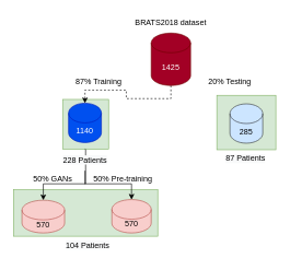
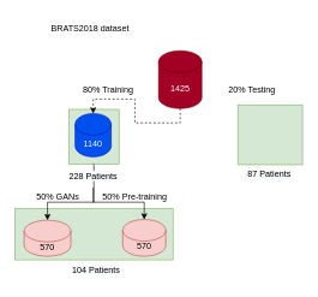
  <mxCell id="0" />
  <mxCell id="1" parent="0" />
  <mxCell id="2" value="" style="rounded=0;whiteSpace=wrap;html=1;fillColor=#d5e8d4;strokeColor=#82b366;" vertex="1" parent="1"><mxGeometry x="20" y="289" width="220" height="71" as="geometry" /></mxCell>
  <mxCell id="3" style="edgeStyle=orthogonalEdgeStyle;rounded=0;orthogonalLoop=1;jettySize=auto;html=1;exitX=0.5;exitY=1;exitDx=0;exitDy=0;entryX=0.5;entryY=0;entryDx=0;entryDy=0;entryPerimeter=0;" edge="1" parent="1" source="5" target="13"><mxGeometry relative="1" as="geometry"><Array as="points"><mxPoint x="130" y="280" /><mxPoint x="65" y="280" /></Array></mxGeometry></mxCell>
  <mxCell id="4" style="edgeStyle=orthogonalEdgeStyle;rounded=0;orthogonalLoop=1;jettySize=auto;html=1;exitX=0.5;exitY=1;exitDx=0;exitDy=0;entryX=0.5;entryY=0;entryDx=0;entryDy=0;entryPerimeter=0;startArrow=none;" edge="1" parent="1" source="20" target="14"><mxGeometry relative="1" as="geometry"><Array as="points"><mxPoint x="130" y="280" /><mxPoint x="205" y="280" /></Array></mxGeometry></mxCell>
  <mxCell id="5" value="" style="rounded=0;whiteSpace=wrap;html=1;fillColor=#d5e8d4;strokeColor=#82b366;" vertex="1" parent="1"><mxGeometry x="95" y="151.25" width="70" height="75.75" as="geometry" /></mxCell>
  <mxCell id="6" value="" style="rounded=0;whiteSpace=wrap;html=1;fillColor=#d5e8d4;strokeColor=#82b366;" vertex="1" parent="1"><mxGeometry x="330" y="145" width="90" height="83" as="geometry" /></mxCell>
  <mxCell id="7" style="edgeStyle=orthogonalEdgeStyle;rounded=0;orthogonalLoop=1;jettySize=auto;html=1;exitX=0.5;exitY=1;exitDx=0;exitDy=0;exitPerimeter=0;entryX=0.5;entryY=0;entryDx=0;entryDy=0;entryPerimeter=0;dashed=1;" edge="1" parent="1" source="8" target="9"><mxGeometry relative="1" as="geometry" /></mxCell>
- <mxCell id="8" value="1425" style="shape=cylinder3;whiteSpace=wrap;html=1;boundedLbl=1;backgroundOutline=1;size=15;fillColor=#a20025;strokeColor=#6F0000;fontColor=#ffffff;" vertex="1" parent="1"><mxGeometry x="230" y="50" width="60" height="80" as="geometry" /></mxCell>
+ <mxCell id="8" value="1425" style="shape=cylinder3;whiteSpace=wrap;html=1;boundedLbl=1;backgroundOutline=1;size=15;fillColor=#a20025;strokeColor=#6F0000;fontColor=#ffffff;" vertex="1" parent="1"><mxGeometry x="220" y="70" width="60" height="80" as="geometry" /></mxCell>
  <mxCell id="9" value="1140" style="shape=cylinder3;whiteSpace=wrap;html=1;boundedLbl=1;backgroundOutline=1;size=15;fillColor=#0050ef;strokeColor=#001DBC;fontColor=#ffffff;" vertex="1" parent="1"><mxGeometry x="104" y="157" width="50" height="60" as="geometry" /></mxCell>
- <mxCell id="10" value="285" style="shape=cylinder3;whiteSpace=wrap;html=1;boundedLbl=1;backgroundOutline=1;size=15;fillColor=#cce5ff;strokeColor=#36393d;" vertex="1" parent="1"><mxGeometry x="350" y="158" width="50" height="60" as="geometry" /></mxCell>
- <mxCell id="11" value="87% Training" style="text;html=1;strokeColor=none;fillColor=none;align=center;verticalAlign=middle;whiteSpace=wrap;rounded=0;" vertex="1" parent="1"><mxGeometry x="110" y="110" width="80" height="30" as="geometry" /></mxCell>
+ <mxCell id="11" value="80% Training" style="text;html=1;strokeColor=none;fillColor=none;align=center;verticalAlign=middle;whiteSpace=wrap;rounded=0;" vertex="1" parent="1"><mxGeometry x="110" y="110" width="80" height="30" as="geometry" /></mxCell>
  <mxCell id="12" value="20% Testing" style="text;html=1;strokeColor=none;fillColor=none;align=center;verticalAlign=middle;whiteSpace=wrap;rounded=0;" vertex="1" parent="1"><mxGeometry x="310" y="110" width="80" height="30" as="geometry" /></mxCell>
  <mxCell id="13" value="570" style="shape=cylinder3;whiteSpace=wrap;html=1;boundedLbl=1;backgroundOutline=1;size=15;fillColor=#f8cecc;strokeColor=#b85450;" vertex="1" parent="1"><mxGeometry x="33" y="305" width="65" height="50" as="geometry" /></mxCell>
  <mxCell id="14" value="570" style="shape=cylinder3;whiteSpace=wrap;html=1;boundedLbl=1;backgroundOutline=1;size=15;fillColor=#f8cecc;strokeColor=#b85450;" vertex="1" parent="1"><mxGeometry x="170" y="304" width="60" height="51" as="geometry" /></mxCell>
  <mxCell id="15" value="50% Pre-training" style="text;html=1;strokeColor=none;fillColor=none;align=center;verticalAlign=middle;whiteSpace=wrap;rounded=0;" vertex="1" parent="1"><mxGeometry x="137" y="258" width="100" height="30" as="geometry" /></mxCell>
  <mxCell id="16" value="50% GANs" style="text;html=1;strokeColor=none;fillColor=none;align=center;verticalAlign=middle;whiteSpace=wrap;rounded=0;" vertex="1" parent="1"><mxGeometry x="40" y="258" width="80" height="30" as="geometry" /></mxCell>
  <mxCell id="17" value="&lt;span style=&quot;color: rgb(0, 0, 0); font-family: Helvetica; font-size: 12px; font-style: normal; font-variant-ligatures: normal; font-variant-caps: normal; font-weight: 400; letter-spacing: normal; orphans: 2; text-align: center; text-indent: 0px; text-transform: none; widows: 2; word-spacing: 0px; -webkit-text-stroke-width: 0px; background-color: rgb(248, 249, 250); text-decoration-thickness: initial; text-decoration-style: initial; text-decoration-color: initial; float: none; display: inline !important;&quot;&gt;87 Patients&lt;/span&gt;" style="text;whiteSpace=wrap;html=1;" vertex="1" parent="1"><mxGeometry x="342" y="228" width="74" height="30" as="geometry" /></mxCell>
- <mxCell id="18" value="BRATS2018 dataset" style="text;html=1;strokeColor=none;fillColor=none;align=center;verticalAlign=middle;whiteSpace=wrap;rounded=0;" vertex="1" parent="1"><mxGeometry x="200" y="20" width="120" height="30" as="geometry" /></mxCell>
+ <mxCell id="18" value="BRATS2018 dataset" style="text;html=1;strokeColor=none;fillColor=none;align=center;verticalAlign=middle;whiteSpace=wrap;rounded=0;" vertex="1" parent="1"><mxGeometry x="65" y="25" width="120" height="30" as="geometry" /></mxCell>
  <mxCell id="19" value="&lt;span style=&quot;color: rgb(0, 0, 0); font-family: Helvetica; font-size: 12px; font-style: normal; font-variant-ligatures: normal; font-variant-caps: normal; font-weight: 400; letter-spacing: normal; orphans: 2; text-align: center; text-indent: 0px; text-transform: none; widows: 2; word-spacing: 0px; -webkit-text-stroke-width: 0px; background-color: rgb(248, 249, 250); text-decoration-thickness: initial; text-decoration-style: initial; text-decoration-color: initial; float: none; display: inline !important;&quot;&gt;104 Patients&lt;/span&gt;" style="text;whiteSpace=wrap;html=1;" vertex="1" parent="1"><mxGeometry x="98" y="360" width="70" height="30" as="geometry" /></mxCell>
  <mxCell id="20" value="&lt;span style=&quot;color: rgb(0, 0, 0); font-family: Helvetica; font-size: 12px; font-style: normal; font-variant-ligatures: normal; font-variant-caps: normal; font-weight: 400; letter-spacing: normal; orphans: 2; text-align: center; text-indent: 0px; text-transform: none; widows: 2; word-spacing: 0px; -webkit-text-stroke-width: 0px; background-color: rgb(248, 249, 250); text-decoration-thickness: initial; text-decoration-style: initial; text-decoration-color: initial; float: none; display: inline !important;&quot;&gt;228 Patients&lt;/span&gt;" style="text;whiteSpace=wrap;html=1;" vertex="1" parent="1"><mxGeometry x="94" y="230" width="70" height="30" as="geometry" /></mxCell>
  <mxCell id="21" value="" style="edgeStyle=orthogonalEdgeStyle;rounded=0;orthogonalLoop=1;jettySize=auto;html=1;exitX=0.5;exitY=1;exitDx=0;exitDy=0;entryX=0.5;entryY=0;entryDx=0;entryDy=0;entryPerimeter=0;endArrow=none;" edge="1" parent="1" source="5"><mxGeometry relative="1" as="geometry"><mxPoint x="130" y="227" as="sourcePoint" /><mxPoint x="129" y="227" as="targetPoint" /><Array as="points" /></mxGeometry></mxCell>
